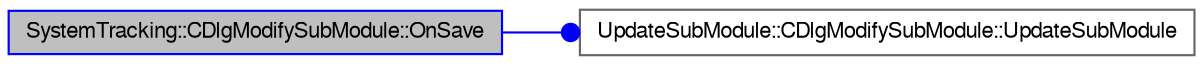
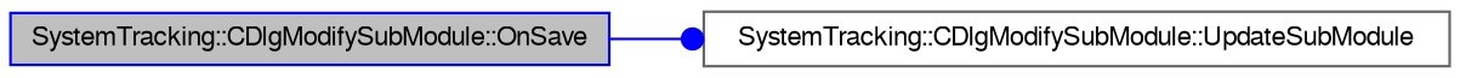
  digraph {
    rankdir=LR
    node [fontname=FreeSans fontsize=10 shape=record style=filled]
    n1 [color=blue fillcolor=grey75 fontcolor=black height=0.2 label="SystemTracking::CDlgModifySubModule::OnSave" width=0.4]
-   n2 [color=gray40 fillcolor=white height=0.2 label="UpdateSubModule::CDlgModifySubModule::UpdateSubModule" width=0.4]
+   n2 [color=gray40 fillcolor=white height=0.2 label="SystemTracking::CDlgModifySubModule::UpdateSubModule" width=0.4]
    n1 -> n2 [color=blue fontname=FreeSans fontsize=10 labelfontname=FreeSans labelfontsize=10 style=solid arrowhead=dot]
  }
